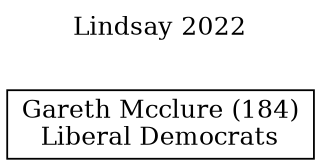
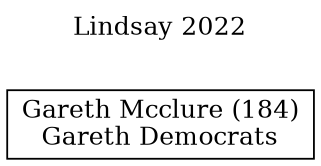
  digraph {
    label="Lindsay 2022"
    labelloc=t
    mclimit=10
-   n1 [label="Gareth Mcclure (184)\nLiberal Democrats" shape=box]
+   n1 [label="Gareth Mcclure (184)\nGareth Democrats" shape=box]
  }
